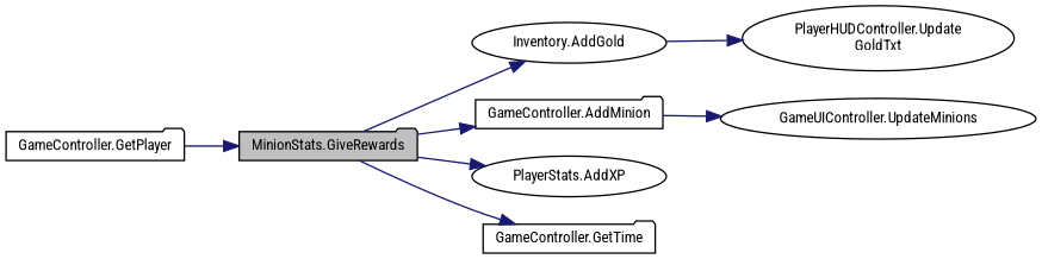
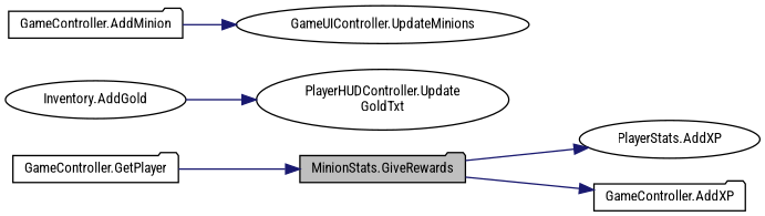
  digraph {
    fontname="Roboto Condensed"
    rankdir=LR
    node [color=black fontname="Roboto Condensed" fontsize=10 shape=folder]
    edge [color=midnightblue fontname="Roboto Condensed" fontsize=10 labelfontname=Helvetica labelfontsize=10 style=solid]
    n1 [fillcolor=grey75 fontcolor=black height=0.2 label="MinionStats.GiveRewards" style=filled width=0.4]
    n2 [height=0.2 label="Inventory.AddGold" shape=ellipse width=0.4]
    n3 [height=0.2 label="GameController.AddMinion" width=0.4]
    n4 [height=0.2 label="PlayerStats.AddXP" shape=ellipse width=0.4]
-   n5 [height=0.2 label="GameController.GetTime" width=0.4]
+   n5 [height=0.2 label="GameController.AddXP" width=0.4]
    n6 [height=0.2 label="PlayerHUDController.Update\lGoldTxt" shape=ellipse width=0.4]
    n7 [height=0.2 label="GameUIController.UpdateMinions" shape=ellipse width=0.4]
    n8 [height=0.2 label="GameController.GetPlayer" width=0.4]
-   n1 -> n2
-   n1 -> n3
    n1 -> n4
    n1 -> n5
    n2 -> n6
    n3 -> n7
    n8 -> n1
  }
